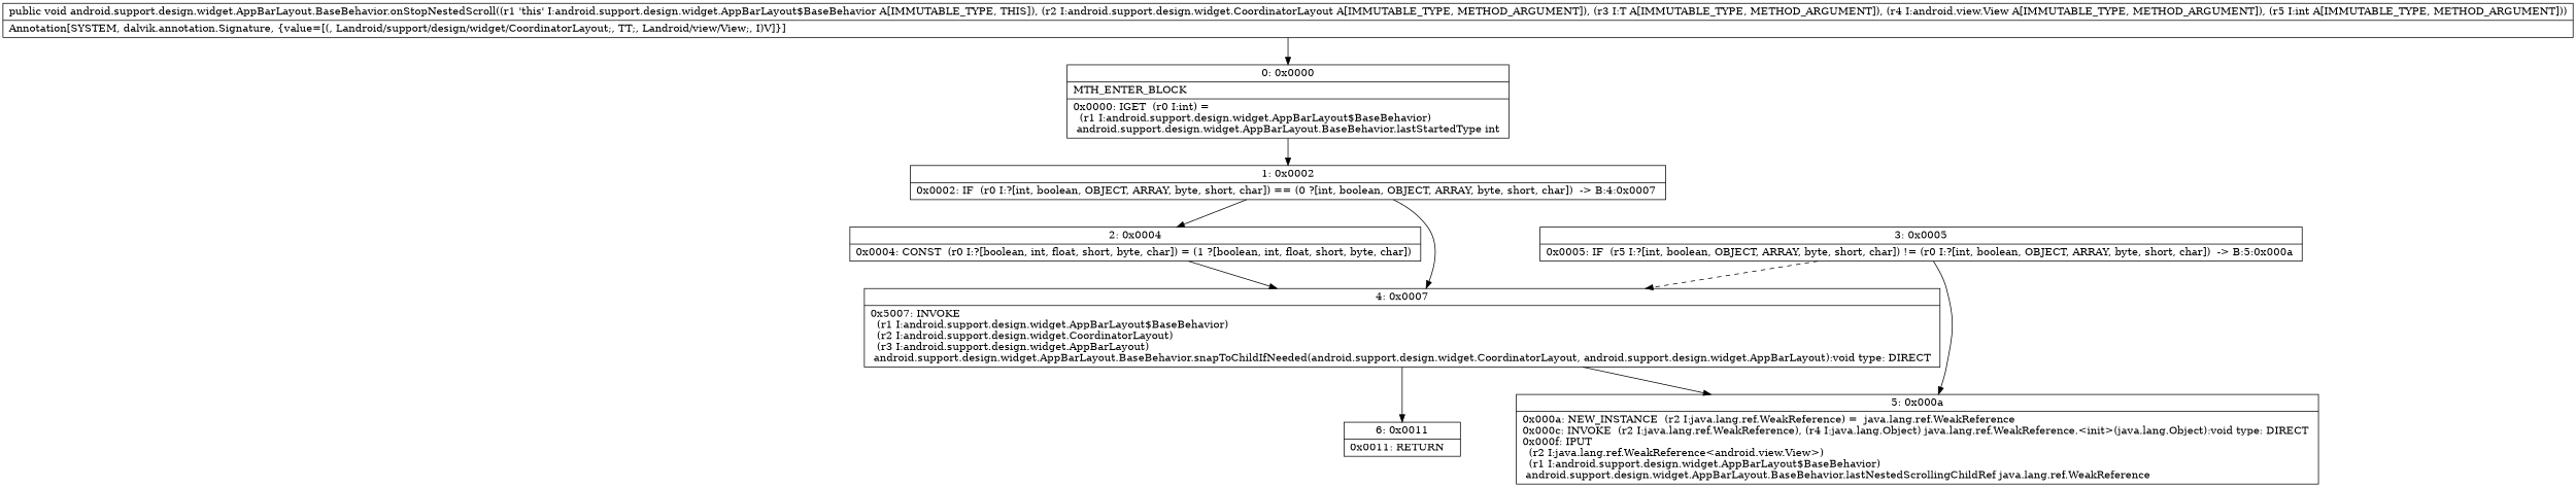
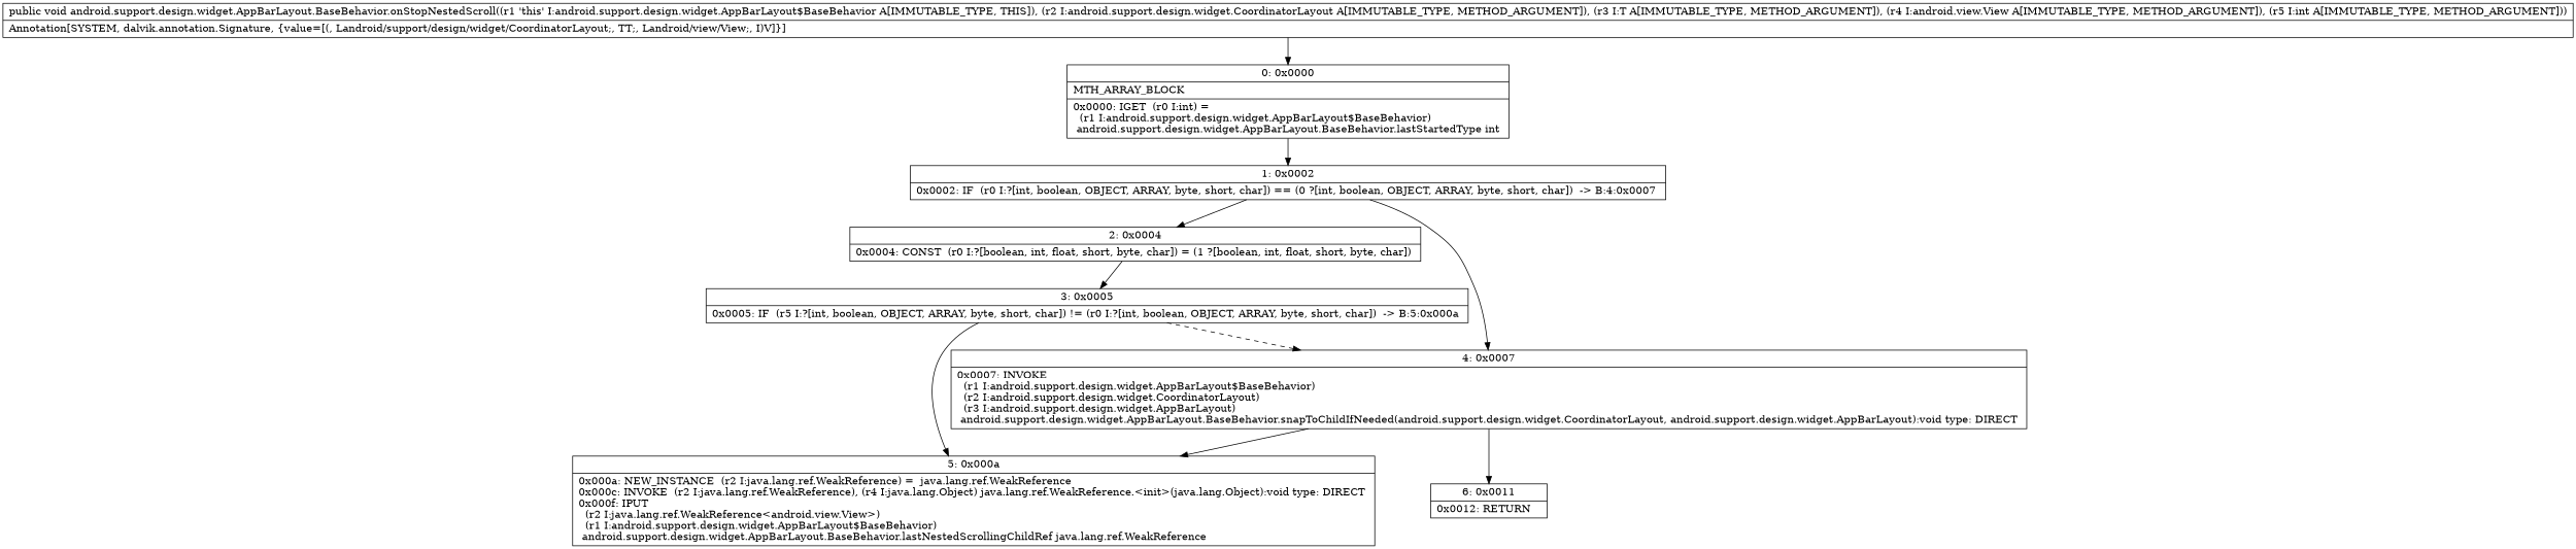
  digraph {
    node [shape=record]
-   n1 [label="{0\:\ 0x0000|MTH_ENTER_BLOCK\l|0x0000: IGET  (r0 I:int) = \l  (r1 I:android.support.design.widget.AppBarLayout$BaseBehavior)\l android.support.design.widget.AppBarLayout.BaseBehavior.lastStartedType int \l}"]
+   n1 [label="{0\:\ 0x0000|MTH_ARRAY_BLOCK\l|0x0000: IGET  (r0 I:int) = \l  (r1 I:android.support.design.widget.AppBarLayout$BaseBehavior)\l android.support.design.widget.AppBarLayout.BaseBehavior.lastStartedType int \l}"]
    n2 [label="{1\:\ 0x0002|0x0002: IF  (r0 I:?[int, boolean, OBJECT, ARRAY, byte, short, char]) == (0 ?[int, boolean, OBJECT, ARRAY, byte, short, char])  \-\> B:4:0x0007 \l}"]
    n3 [label="{2\:\ 0x0004|0x0004: CONST  (r0 I:?[boolean, int, float, short, byte, char]) = (1 ?[boolean, int, float, short, byte, char]) \l}"]
-   n4 [label="{4\:\ 0x0007|0x5007: INVOKE  \l  (r1 I:android.support.design.widget.AppBarLayout$BaseBehavior)\l  (r2 I:android.support.design.widget.CoordinatorLayout)\l  (r3 I:android.support.design.widget.AppBarLayout)\l android.support.design.widget.AppBarLayout.BaseBehavior.snapToChildIfNeeded(android.support.design.widget.CoordinatorLayout, android.support.design.widget.AppBarLayout):void type: DIRECT \l}"]
+   n4 [label="{4\:\ 0x0007|0x0007: INVOKE  \l  (r1 I:android.support.design.widget.AppBarLayout$BaseBehavior)\l  (r2 I:android.support.design.widget.CoordinatorLayout)\l  (r3 I:android.support.design.widget.AppBarLayout)\l android.support.design.widget.AppBarLayout.BaseBehavior.snapToChildIfNeeded(android.support.design.widget.CoordinatorLayout, android.support.design.widget.AppBarLayout):void type: DIRECT \l}"]
    n5 [label="{3\:\ 0x0005|0x0005: IF  (r5 I:?[int, boolean, OBJECT, ARRAY, byte, short, char]) != (r0 I:?[int, boolean, OBJECT, ARRAY, byte, short, char])  \-\> B:5:0x000a \l}"]
    n6 [label="{5\:\ 0x000a|0x000a: NEW_INSTANCE  (r2 I:java.lang.ref.WeakReference) =  java.lang.ref.WeakReference \l0x000c: INVOKE  (r2 I:java.lang.ref.WeakReference), (r4 I:java.lang.Object) java.lang.ref.WeakReference.\<init\>(java.lang.Object):void type: DIRECT \l0x000f: IPUT  \l  (r2 I:java.lang.ref.WeakReference\<android.view.View\>)\l  (r1 I:android.support.design.widget.AppBarLayout$BaseBehavior)\l android.support.design.widget.AppBarLayout.BaseBehavior.lastNestedScrollingChildRef java.lang.ref.WeakReference \l}"]
-   n7 [label="{6\:\ 0x0011|0x0011: RETURN   \l}"]
+   n7 [label="{6\:\ 0x0011|0x0012: RETURN   \l}"]
    n8 [label="{public void android.support.design.widget.AppBarLayout.BaseBehavior.onStopNestedScroll((r1 'this' I:android.support.design.widget.AppBarLayout$BaseBehavior A[IMMUTABLE_TYPE, THIS]), (r2 I:android.support.design.widget.CoordinatorLayout A[IMMUTABLE_TYPE, METHOD_ARGUMENT]), (r3 I:T A[IMMUTABLE_TYPE, METHOD_ARGUMENT]), (r4 I:android.view.View A[IMMUTABLE_TYPE, METHOD_ARGUMENT]), (r5 I:int A[IMMUTABLE_TYPE, METHOD_ARGUMENT]))  | Annotation[SYSTEM, dalvik.annotation.Signature, \{value=[(, Landroid\/support\/design\/widget\/CoordinatorLayout;, TT;, Landroid\/view\/View;, I)V]\}]\l}"]
    n1 -> n2
    n2 -> n3 [style=solid]
    n2 -> n4
-   n3 -> n4
+   n3 -> n5
    n4 -> n6
    n4 -> n7
    n5 -> n4 [style=dashed]
    n5 -> n6
    n8 -> n1
  }
